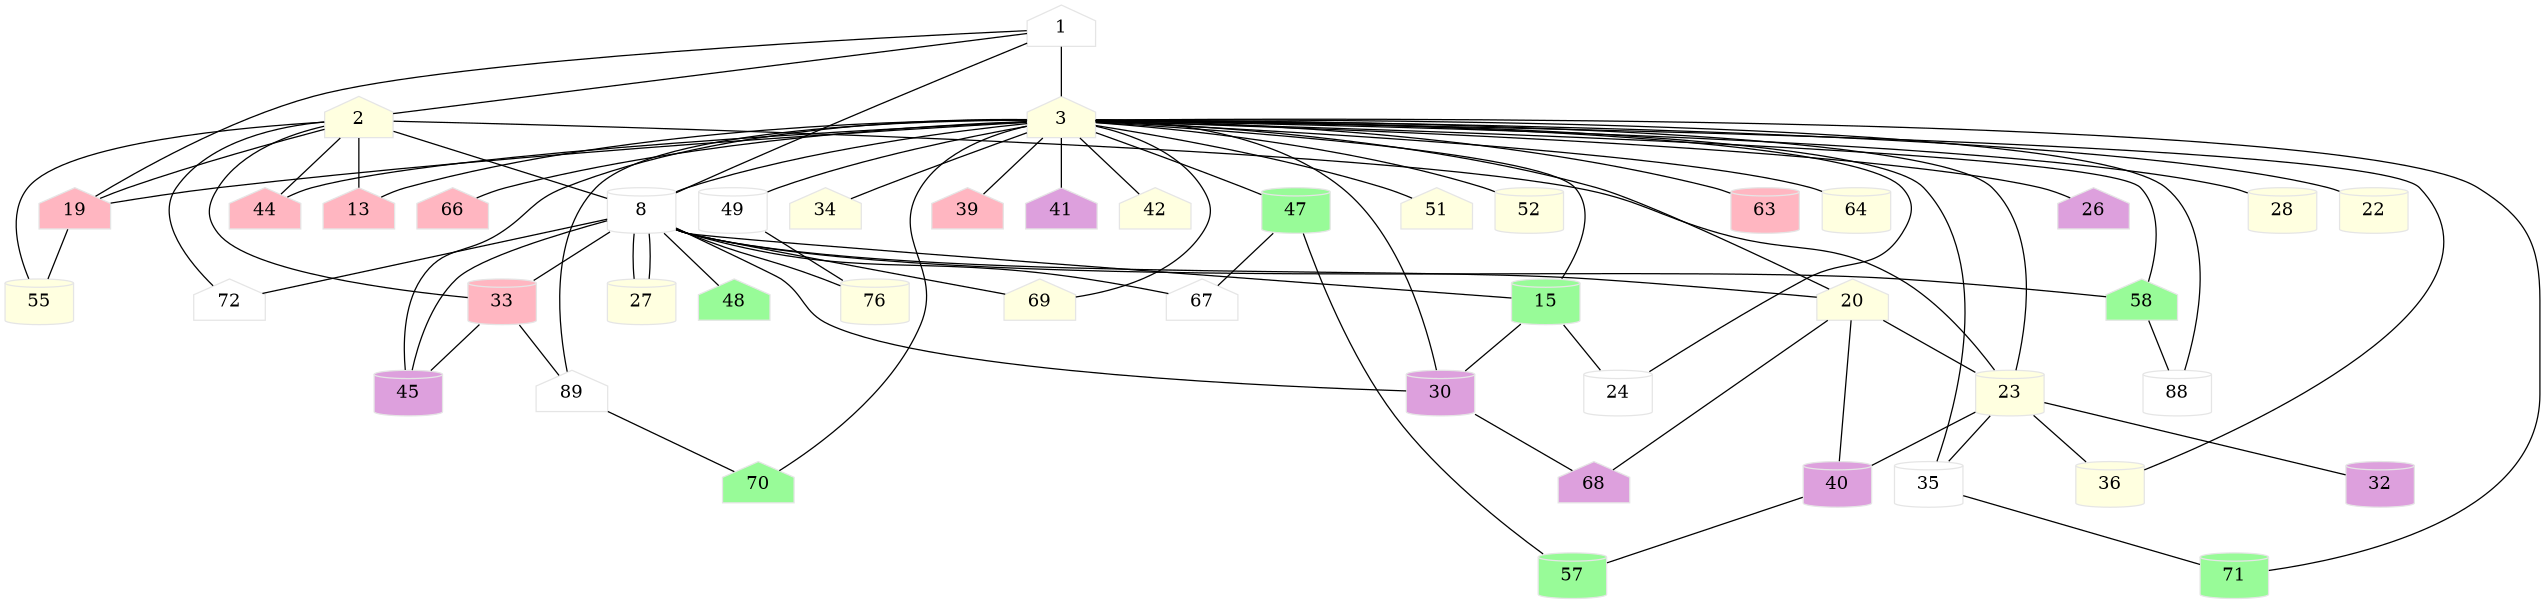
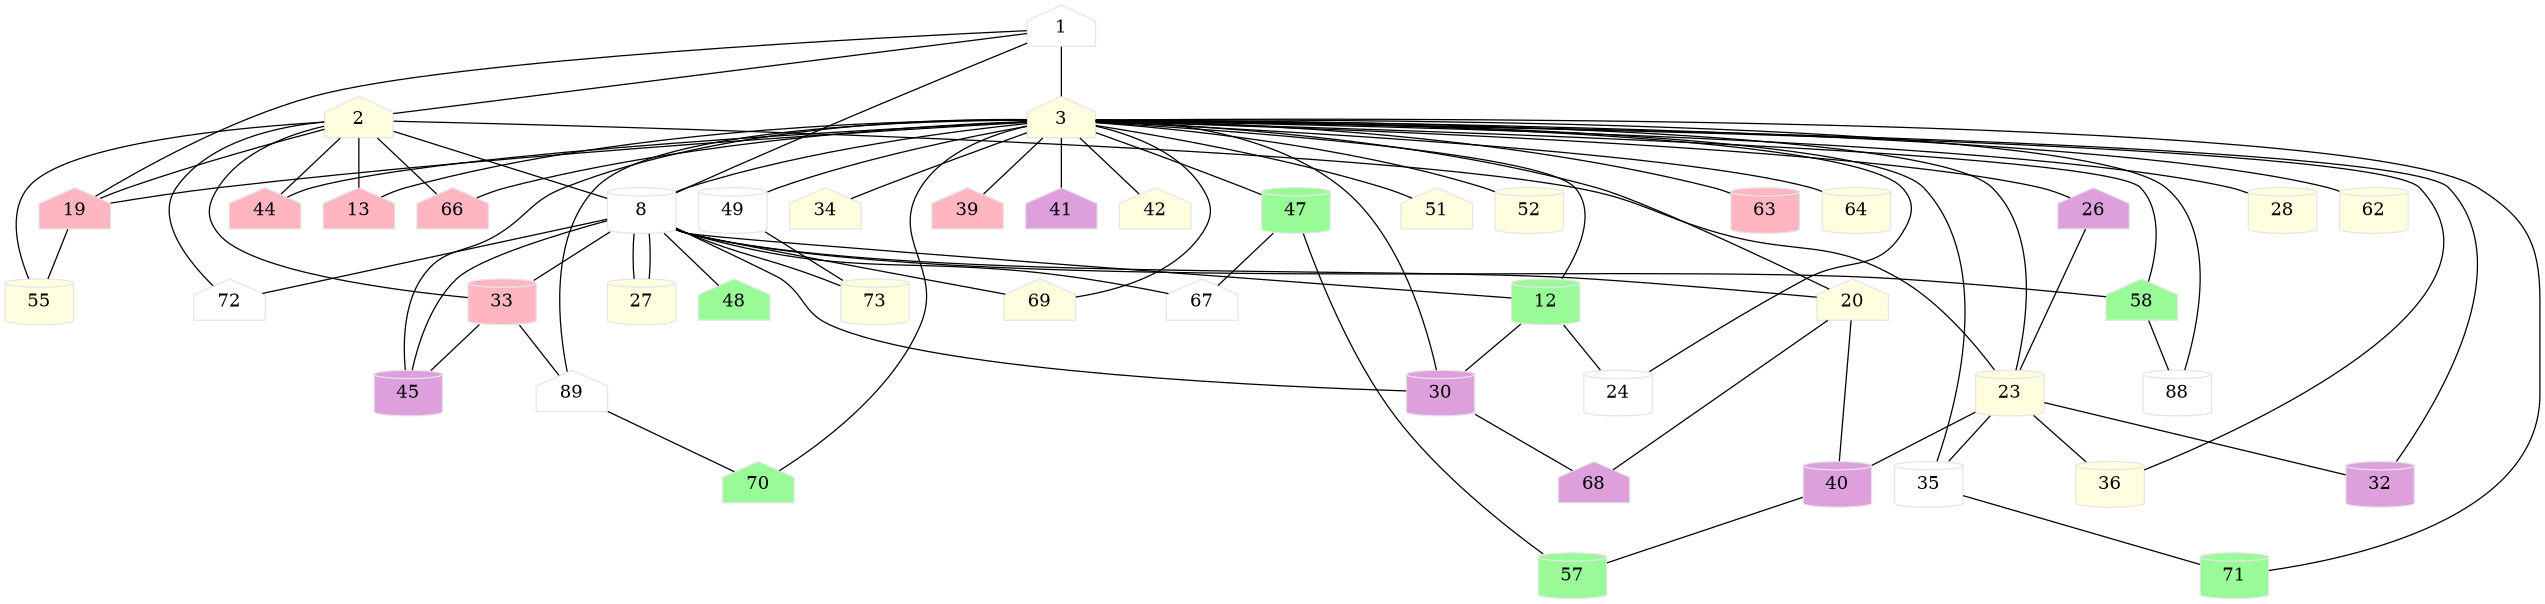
  graph {
    node [color=gray90 fillcolor=lightyellow shape=cylinder style=filled]
    2 [shape=house super="+10+14+43"]
    8 [fillcolor=white super="+28+16+93+80"]
    19 [fillcolor=lightpink shape=house super="+83+86+54"]
    23 [super="+38"]
    33 [fillcolor=lightpink]
    44 [fillcolor=lightpink shape=house]
    n7 [label=55]
    66 [fillcolor=lightpink shape=house]
    72 [fillcolor=white shape=house]
    13 [fillcolor=lightpink shape=house]
    1 [fillcolor=white shape=house]
    3 [shape=house super="+4+74+17+82+37+61+65+18+11+7+15"]
-   12 [fillcolor=palegreen label=15]
+   12 [fillcolor=palegreen]
    20 [shape=house]
    n15 [label=28]
-   22
+   22 [label=62]
    24 [fillcolor=white]
    26 [fillcolor=plum shape=house]
    30 [fillcolor=plum super="+55"]
    32 [fillcolor=plum]
    34 [shape=house]
    35 [fillcolor=white]
    36
    39 [fillcolor=lightpink shape=house]
    41 [fillcolor=plum shape=house]
    42 [shape=house]
    45 [fillcolor=plum super="+56"]
    47 [fillcolor=palegreen]
    49 [fillcolor=white]
    51 [shape=house]
    52
    58 [fillcolor=palegreen shape=house]
    n33 [fillcolor=white label=89 shape=house]
    63 [fillcolor=lightpink]
    64
    69 [shape=house]
    70 [fillcolor=palegreen shape=house]
    71 [fillcolor=palegreen]
    88 [fillcolor=white]
    27
    48 [fillcolor=palegreen shape=house]
    67 [fillcolor=white shape=house]
-   73 [label=76]
+   73
    40 [fillcolor=plum]
    68 [fillcolor=plum shape=house]
    57 [fillcolor=palegreen]
    2 -- 8 [weight=3]
    2 -- 19
    2 -- 23 [weight=2]
    2 -- 33
    2 -- 44
    2 -- n7
+   2 -- 66
    2 -- 72
    2 -- 13 [weight=20]
    8 -- 33 [weight=2]
    8 -- 72
    8 -- 12
    8 -- 20
    8 -- 30
    8 -- 45
    8 -- 58
    8 -- 69
    8 -- 27
    8 -- 27
    8 -- 48 [weight=2]
    8 -- 67
    8 -- 73
    19 -- n7
    23 -- 32
    23 -- 35
    23 -- 36
    23 -- 40
    33 -- 45
    33 -- n33
    1 -- 2 [weight=2]
    1 -- 8 [weight=2]
    1 -- 19
    1 -- 3 [weight=7]
    3 -- 8 [weight=12]
    3 -- 19 [weight=3]
    3 -- 23 [weight=2]
    3 -- 44
    3 -- 66
    3 -- 13
    3 -- 12
    3 -- 20
    3 -- n15 [weight=3]
    3 -- 22 [weight=2]
    3 -- 24
    3 -- 26 [weight=2]
    3 -- 30
+   3 -- 32
    3 -- 34 [weight=2]
    3 -- 35 [weight=3]
    3 -- 36
    3 -- 39 [weight=2]
    3 -- 41 [weight=2]
    3 -- 42 [weight=2]
    3 -- 45 [weight=2]
    3 -- 47 [weight=2]
    3 -- 49 [weight=2]
    3 -- 51
    3 -- 52
    3 -- 58
    3 -- n33
    3 -- 63 [weight=2]
    3 -- 64 [weight=2]
    3 -- 69
    3 -- 70
    3 -- 71
    3 -- 88
    12 -- 24
    12 -- 30
-   20 -- 23
+   26 -- 23
    20 -- 40
    20 -- 68
    30 -- 68
    35 -- 71
    47 -- 67
    47 -- 57
    49 -- 73
    58 -- 88
    n33 -- 70
    40 -- 57
  }
